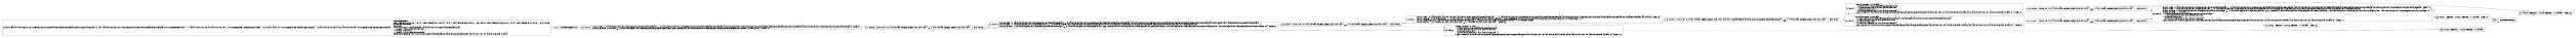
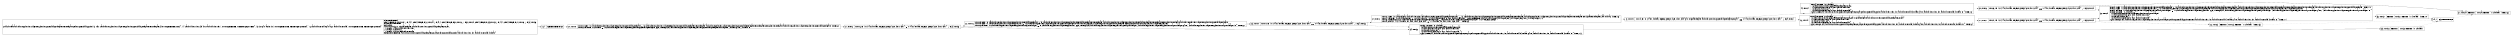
  digraph {
    rankdir=LR
    node [shape=record]
    edge [style=dotted]
-   n1 [label="{18\:\ ?|MTH_ENTER_BLOCK\l}"]
+   n1 [label="{18\:\ ?|IGET_ENTER_BLOCK\l}"]
    n2 [label="{20\:\ 0x0000|0x0000: IGET  (r0 I:androidx.recyclerview.widget.RecyclerViewAccessibilityDelegate) = (r3 I:androidx.recyclerview.widget.RecyclerViewAccessibilityDelegate$ItemDelegate) androidx.recyclerview.widget.RecyclerViewAccessibilityDelegate.ItemDelegate.mRecyclerViewDelegate androidx.recyclerview.widget.RecyclerViewAccessibilityDelegate  (LINE:160)\l0x0002: INVOKE  (r0 I:boolean) = (r0 I:androidx.recyclerview.widget.RecyclerViewAccessibilityDelegate) type: VIRTUAL call: androidx.recyclerview.widget.RecyclerViewAccessibilityDelegate.shouldIgnore():boolean A[MD:():boolean (m)]\l}"]
    n3 [label="{21\:\ 0x0006|0x0006: IF  (r0 I:??[int, boolean, OBJECT, ARRAY, byte, short, char]) != (0 ??[int, boolean, OBJECT, ARRAY, byte, short, char])  \-\> B:34:0x0038 \l}"]
    n4 [label="{22\:\ 0x0008|0x0008: IGET  (r0 I:androidx.recyclerview.widget.RecyclerViewAccessibilityDelegate) = (r3 I:androidx.recyclerview.widget.RecyclerViewAccessibilityDelegate$ItemDelegate) androidx.recyclerview.widget.RecyclerViewAccessibilityDelegate.ItemDelegate.mRecyclerViewDelegate androidx.recyclerview.widget.RecyclerViewAccessibilityDelegate \l0x000a: IGET  (r0 I:androidx.recyclerview.widget.RecyclerView) = (r0 I:androidx.recyclerview.widget.RecyclerViewAccessibilityDelegate) androidx.recyclerview.widget.RecyclerViewAccessibilityDelegate.mRecyclerView androidx.recyclerview.widget.RecyclerView \l0x000c: INVOKE  (r0 I:androidx.recyclerview.widget.RecyclerView$LayoutManager) = (r0 I:androidx.recyclerview.widget.RecyclerView) type: VIRTUAL call: androidx.recyclerview.widget.RecyclerView.getLayoutManager():androidx.recyclerview.widget.RecyclerView$LayoutManager A[MD:():androidx.recyclerview.widget.RecyclerView$LayoutManager (m)] (LINE:161)\l}"]
-   n5 [label="{34\:\ 0x0038|0x0038: INVOKE  (r0 I:view) = \l  (r3 I:androidx.core.view.AccessibilityDelegateCompat)\l  (r4 I:android.view.View A[D('host' android.view.View)])\l  (r5 I:int A[D('action' int)])\l  (r6 I:android.os.Bundle A[D('args' android.os.Bundle)])\l type: SUPER call: androidx.core.view.AccessibilityDelegateCompat.performAccessibilityAction(android.view.View, int, android.os.Bundle):boolean A[MD:(android.view.View, int, android.os.Bundle):boolean (m)] (LINE:173)\l}"]
+   n5 [label="{34\:\ 0x0038|0x0038: INVOKE  (r0 I:boolean) = \l  (r3 I:androidx.core.view.AccessibilityDelegateCompat)\l  (r4 I:android.view.View A[D('host' android.view.View)])\l  (r5 I:int A[D('action' int)])\l  (r6 I:android.os.Bundle A[D('args' android.os.Bundle)])\l type: SUPER call: androidx.core.view.AccessibilityDelegateCompat.performAccessibilityAction(android.view.View, int, android.os.Bundle):boolean A[MD:(android.view.View, int, android.os.Bundle):boolean (m)] (LINE:173)\l}"]
    n6 [label="{23\:\ 0x0010|0x0010: IF  (r0 I:??[int, boolean, OBJECT, ARRAY, byte, short, char]) == (0 ??[int, boolean, OBJECT, ARRAY, byte, short, char])  \-\> B:34:0x0038 \l}"]
    n7 [label="{35\:\ 0x003c|RETURN\l|0x003c: RETURN  (r0 I:boolean) \l}"]
    n8 [label="{24\:\ 0x0012|0x0012: IGET  (r0 I:java.util.Map\<android.view.View, androidx.core.view.AccessibilityDelegateCompat\>) = (r3 I:androidx.recyclerview.widget.RecyclerViewAccessibilityDelegate$ItemDelegate) androidx.recyclerview.widget.RecyclerViewAccessibilityDelegate.ItemDelegate.mOriginalItemDelegates java.util.Map  (LINE:162)\l0x0014: INVOKE  (r0 I:java.lang.Object) = (r0 I:java.util.Map), (r4 I:java.lang.Object A[D('host' android.view.View)]) type: INTERFACE call: java.util.Map.get(java.lang.Object):java.lang.Object A[MD:(java.lang.Object):V (c)]\l0x0018: CHECK_CAST (r0 I:androidx.core.view.AccessibilityDelegateCompat) = (androidx.core.view.AccessibilityDelegateCompat) (r0 I:??[OBJECT, ARRAY]) \l0x001a: CONST  (r1 I:??[boolean, int, float, short, byte, char]) = (1 ??[boolean, int, float, short, byte, char])  (LINE:163)\l}"]
    n9 [label="{25\:\ 0x001b|0x001b: IF  (r0 I:??[int, boolean, OBJECT, ARRAY, byte, short, char] A[D('originalDelegate' androidx.core.view.AccessibilityDelegateCompat)]) == (0 ??[int, boolean, OBJECT, ARRAY, byte, short, char])  \-\> B:29:0x0024 \l}"]
    n10 [label="{26\:\ 0x001d|0x001d: INVOKE  (r2 I:boolean) = \l  (r0 I:androidx.core.view.AccessibilityDelegateCompat A[D('originalDelegate' androidx.core.view.AccessibilityDelegateCompat)])\l  (r4 I:android.view.View A[D('host' android.view.View)])\l  (r5 I:int A[D('action' int)])\l  (r6 I:android.os.Bundle A[D('args' android.os.Bundle)])\l type: VIRTUAL call: androidx.core.view.AccessibilityDelegateCompat.performAccessibilityAction(android.view.View, int, android.os.Bundle):boolean A[MD:(android.view.View, int, android.os.Bundle):boolean (m)] (LINE:164)\l}"]
    n11 [label="{29\:\ 0x0024|0x0024: INVOKE  (r2 I:boolean) = \l  (r3 I:androidx.core.view.AccessibilityDelegateCompat)\l  (r4 I:android.view.View A[D('host' android.view.View)])\l  (r5 I:int A[D('action' int)])\l  (r6 I:android.os.Bundle A[D('args' android.os.Bundle)])\l type: SUPER call: androidx.core.view.AccessibilityDelegateCompat.performAccessibilityAction(android.view.View, int, android.os.Bundle):boolean A[MD:(android.view.View, int, android.os.Bundle):boolean (m)] (LINE:167)\l}"]
    n12 [label="{27\:\ 0x0021|0x0021: IF  (r2 I:??[int, boolean, OBJECT, ARRAY, byte, short, char]) == (0 ??[int, boolean, OBJECT, ARRAY, byte, short, char])  \-\> B:32:0x002b \l}"]
    n13 [label="{30\:\ 0x0028|0x0028: IF  (r2 I:??[int, boolean, OBJECT, ARRAY, byte, short, char]) == (0 ??[int, boolean, OBJECT, ARRAY, byte, short, char])  \-\> B:32:0x002b \l}"]
    n14 [label="{28\:\ 0x0023|RETURN\l|0x0023: RETURN  (r1 I:boolean)  (LINE:165)\l}"]
    n15 [label="{32\:\ 0x002b|0x002b: IGET  (r1 I:androidx.recyclerview.widget.RecyclerViewAccessibilityDelegate) = (r3 I:androidx.recyclerview.widget.RecyclerViewAccessibilityDelegate$ItemDelegate) androidx.recyclerview.widget.RecyclerViewAccessibilityDelegate.ItemDelegate.mRecyclerViewDelegate androidx.recyclerview.widget.RecyclerViewAccessibilityDelegate  (LINE:170)\l0x002d: IGET  (r1 I:androidx.recyclerview.widget.RecyclerView) = (r1 I:androidx.recyclerview.widget.RecyclerViewAccessibilityDelegate) androidx.recyclerview.widget.RecyclerViewAccessibilityDelegate.mRecyclerView androidx.recyclerview.widget.RecyclerView \l0x002f: INVOKE  (r1 I:androidx.recyclerview.widget.RecyclerView$LayoutManager) = (r1 I:androidx.recyclerview.widget.RecyclerView) type: VIRTUAL call: androidx.recyclerview.widget.RecyclerView.getLayoutManager():androidx.recyclerview.widget.RecyclerView$LayoutManager A[MD:():androidx.recyclerview.widget.RecyclerView$LayoutManager (m)]\l0x0033: INVOKE  (r1 I:boolean) = \l  (r1 I:androidx.recyclerview.widget.RecyclerView$LayoutManager)\l  (r4 I:android.view.View A[D('host' android.view.View)])\l  (r5 I:int A[D('action' int)])\l  (r6 I:android.os.Bundle A[D('args' android.os.Bundle)])\l type: VIRTUAL call: androidx.recyclerview.widget.RecyclerView.LayoutManager.performAccessibilityActionForItem(android.view.View, int, android.os.Bundle):boolean A[MD:(android.view.View, int, android.os.Bundle):boolean (m)] (LINE:171)\l}"]
    n16 [label="{19\:\ ?|CAST_EXIT_BLOCK\l}"]
    n17 [label="{33\:\ 0x0037|RETURN\l|0x0037: RETURN  (r1 I:boolean)  (LINE:170)\l}"]
    n18 [label="{31\:\ 0x002a|RETURN\l|0x002a: RETURN  (r1 I:boolean)  (LINE:168)\l}"]
    n19 [label="{public boolean androidx.recyclerview.widget.RecyclerViewAccessibilityDelegate.ItemDelegate.performAccessibilityAction((r3 'this' I:androidx.recyclerview.widget.RecyclerViewAccessibilityDelegate$ItemDelegate A[IMMUTABLE_TYPE, THIS]), (r4 I:android.view.View A[D('host' android.view.View), IMMUTABLE_TYPE, METHOD_ARGUMENT]), (r5 I:int A[D('action' int), IMMUTABLE_TYPE, METHOD_ARGUMENT]), (r6 I:android.os.Bundle A[D('args' android.os.Bundle), IMMUTABLE_TYPE, METHOD_ARGUMENT]))  | USE_LINES_HINTS\lCROSS_EDGE: B:33:0x0037 \-\> B:19:?, CROSS_EDGE: B:31:0x002a \-\> B:19:?, CROSS_EDGE: B:30:0x0028 \-\> B:32:0x002b, CROSS_EDGE: B:35:0x003c \-\> B:19:?, CROSS_EDGE: B:21:0x0006 \-\> B:34:0x0038\lINLINE_NOT_NEEDED\lDebug Info:\l  0x001a\-0x0038: r0 'originalDelegate' Landroidx\/core\/view\/AccessibilityDelegateCompat;\l  \-1 \-0x003c: r4 'host' Landroid\/view\/View;\l  \-1 \-0x003c: r5 'action' I\l  \-1 \-0x003c: r6 'args' Landroid\/os\/Bundle;\lMETHOD_OVERRIDE: [androidx.core.view.AccessibilityDelegateCompat.performAccessibilityAction(android.view.View, int, android.os.Bundle):boolean]\l}"]
    n1 -> n2
    n2 -> n3 [style=dashed]
    n3 -> n4 [style=dashed]
    n3 -> n5 [style=solid]
    n4 -> n6 [style=solid]
    n5 -> n7 [style=solid]
    n6 -> n5 [style=dashed]
    n6 -> n8 [style=solid]
    n7 -> n16
    n8 -> n9
    n9 -> n10
    n9 -> n11 [style=dashed]
    n10 -> n12
    n11 -> n13
    n12 -> n14 [style=dashed]
    n12 -> n15 [style=solid]
    n13 -> n15 [style=dashed]
    n13 -> n18 [style=solid]
    n14 -> n16
    n15 -> n17
    n16 -> n18
    n17 -> n16 [style=dashed]
    n19 -> n1 [style=solid]
  }
